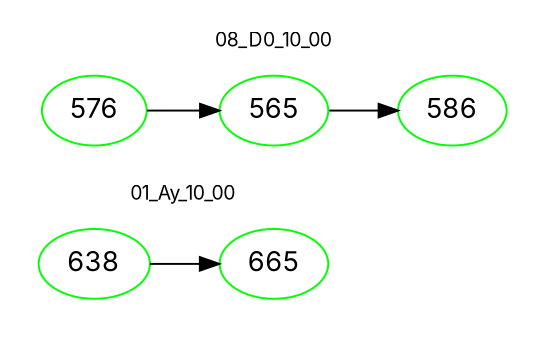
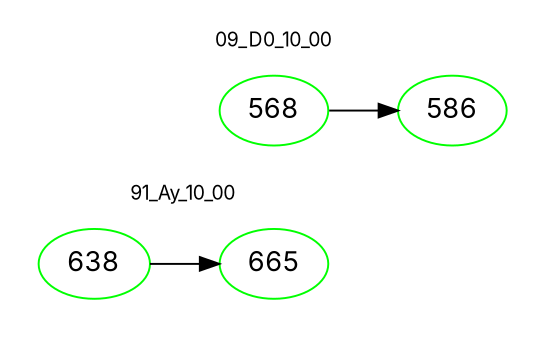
  digraph {
    fontname=Inter
    rankdir=LR
    node [color=green fontname=Inter]
    edge [color=black fontname=Inter]
    n1 [label=638]
    n2 [label=665]
-   n3 [label=576]
-   n4 [label=565]
+   n4 [label=568]
    n5 [label=586]
    subgraph cluster_1 {
      color=white
      fontsize=10
-     label="01_Ay_10_00"
+     label="91_Ay_10_00"
      n1
      n2
    }
    subgraph cluster_2 {
      color=white
      fontsize=10
-     label="08_D0_10_00"
-     n3
+     label="09_D0_10_00"
      n4
      n5
    }
    n1 -> n2
-   n3 -> n4
    n4 -> n5
  }
